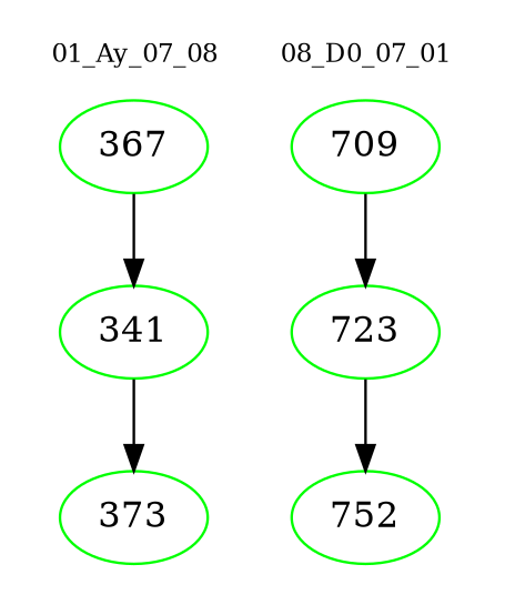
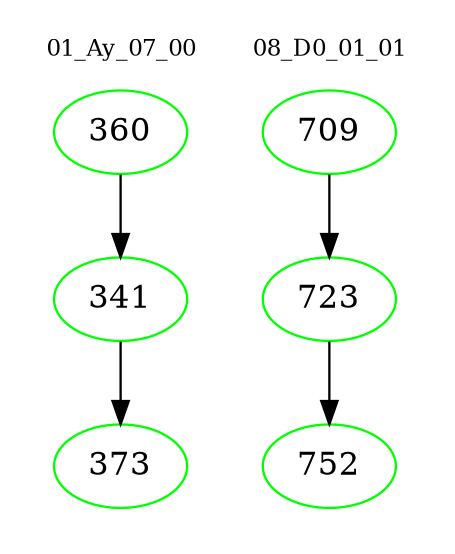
  digraph {
    node [color=green]
    edge [color=black]
-   n1 [label=367]
+   n1 [label=360]
    n2 [label=341]
    n3 [label=373]
    n4 [label=709]
    n5 [label=723]
    n6 [label=752]
    subgraph cluster_1 {
      color=white
      fontsize=10
-     label="01_Ay_07_08"
+     label="01_Ay_07_00"
      n1
      n2
      n3
    }
    subgraph cluster_2 {
      color=white
      fontsize=10
-     label="08_D0_07_01"
+     label="08_D0_01_01"
      n4
      n5
      n6
    }
    n1 -> n2
    n2 -> n3
    n4 -> n5
    n5 -> n6
  }
